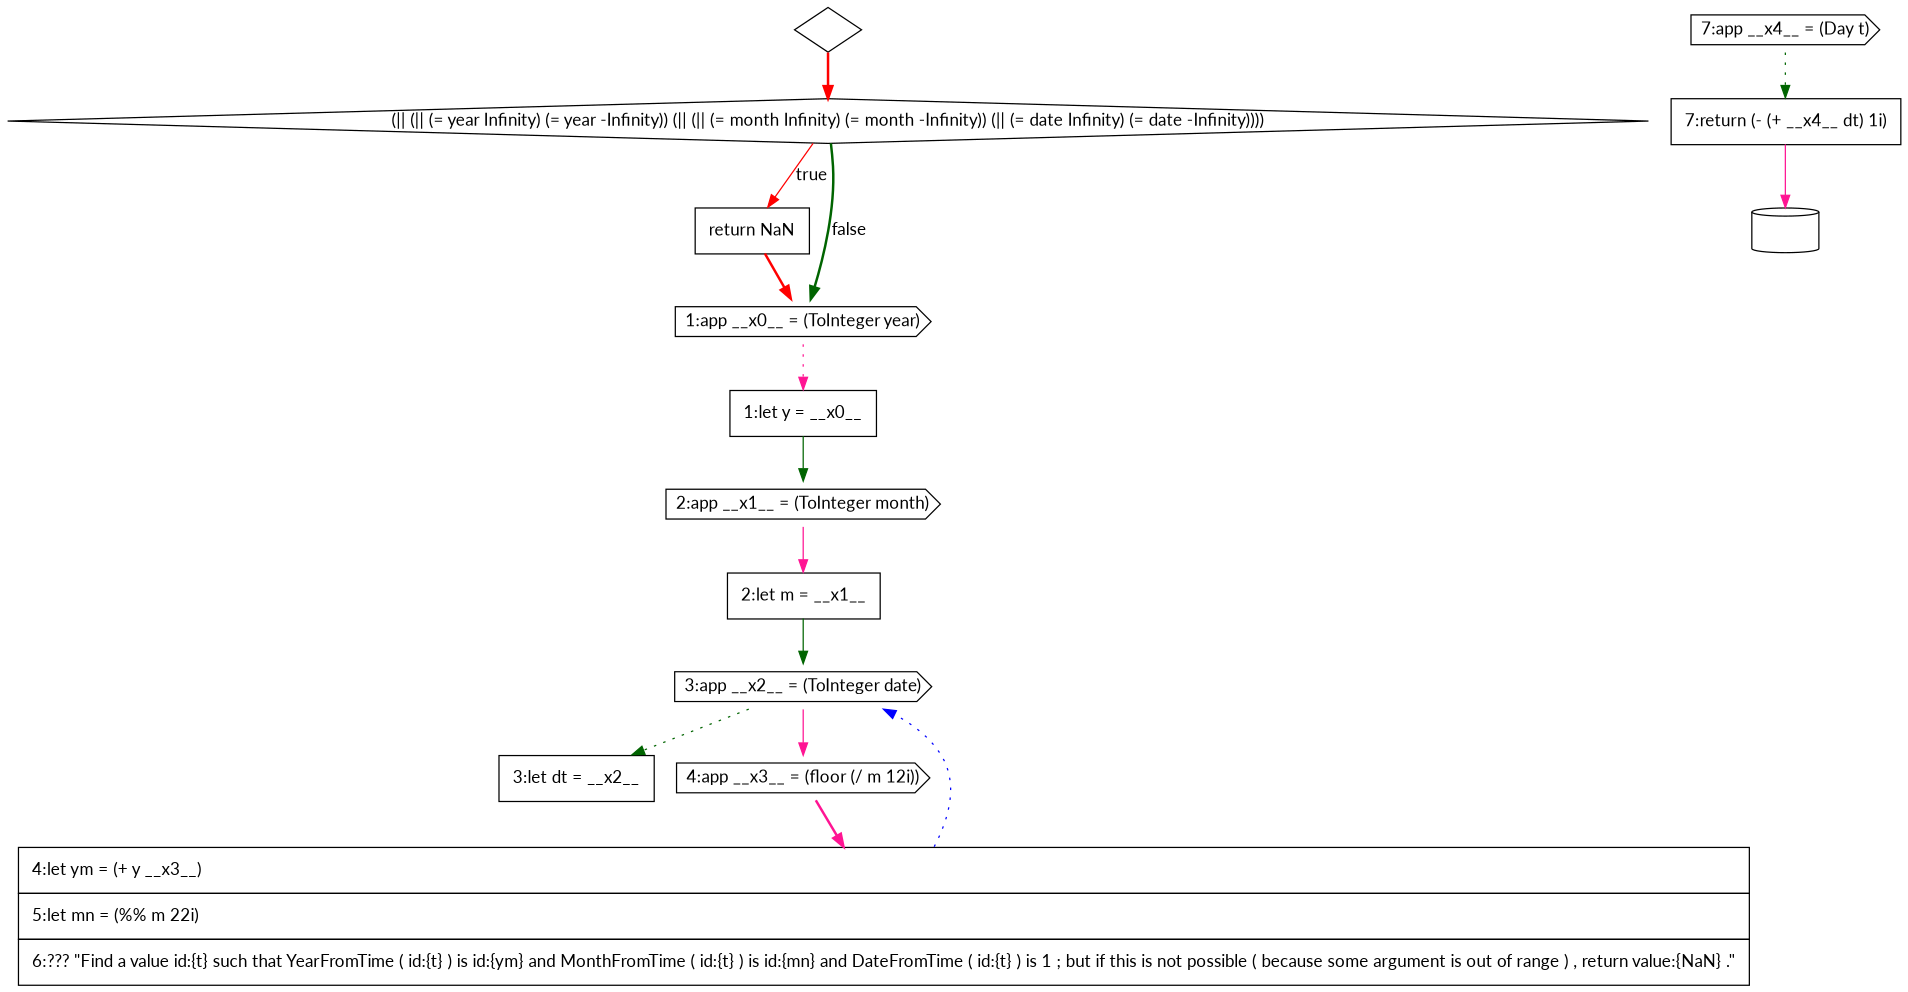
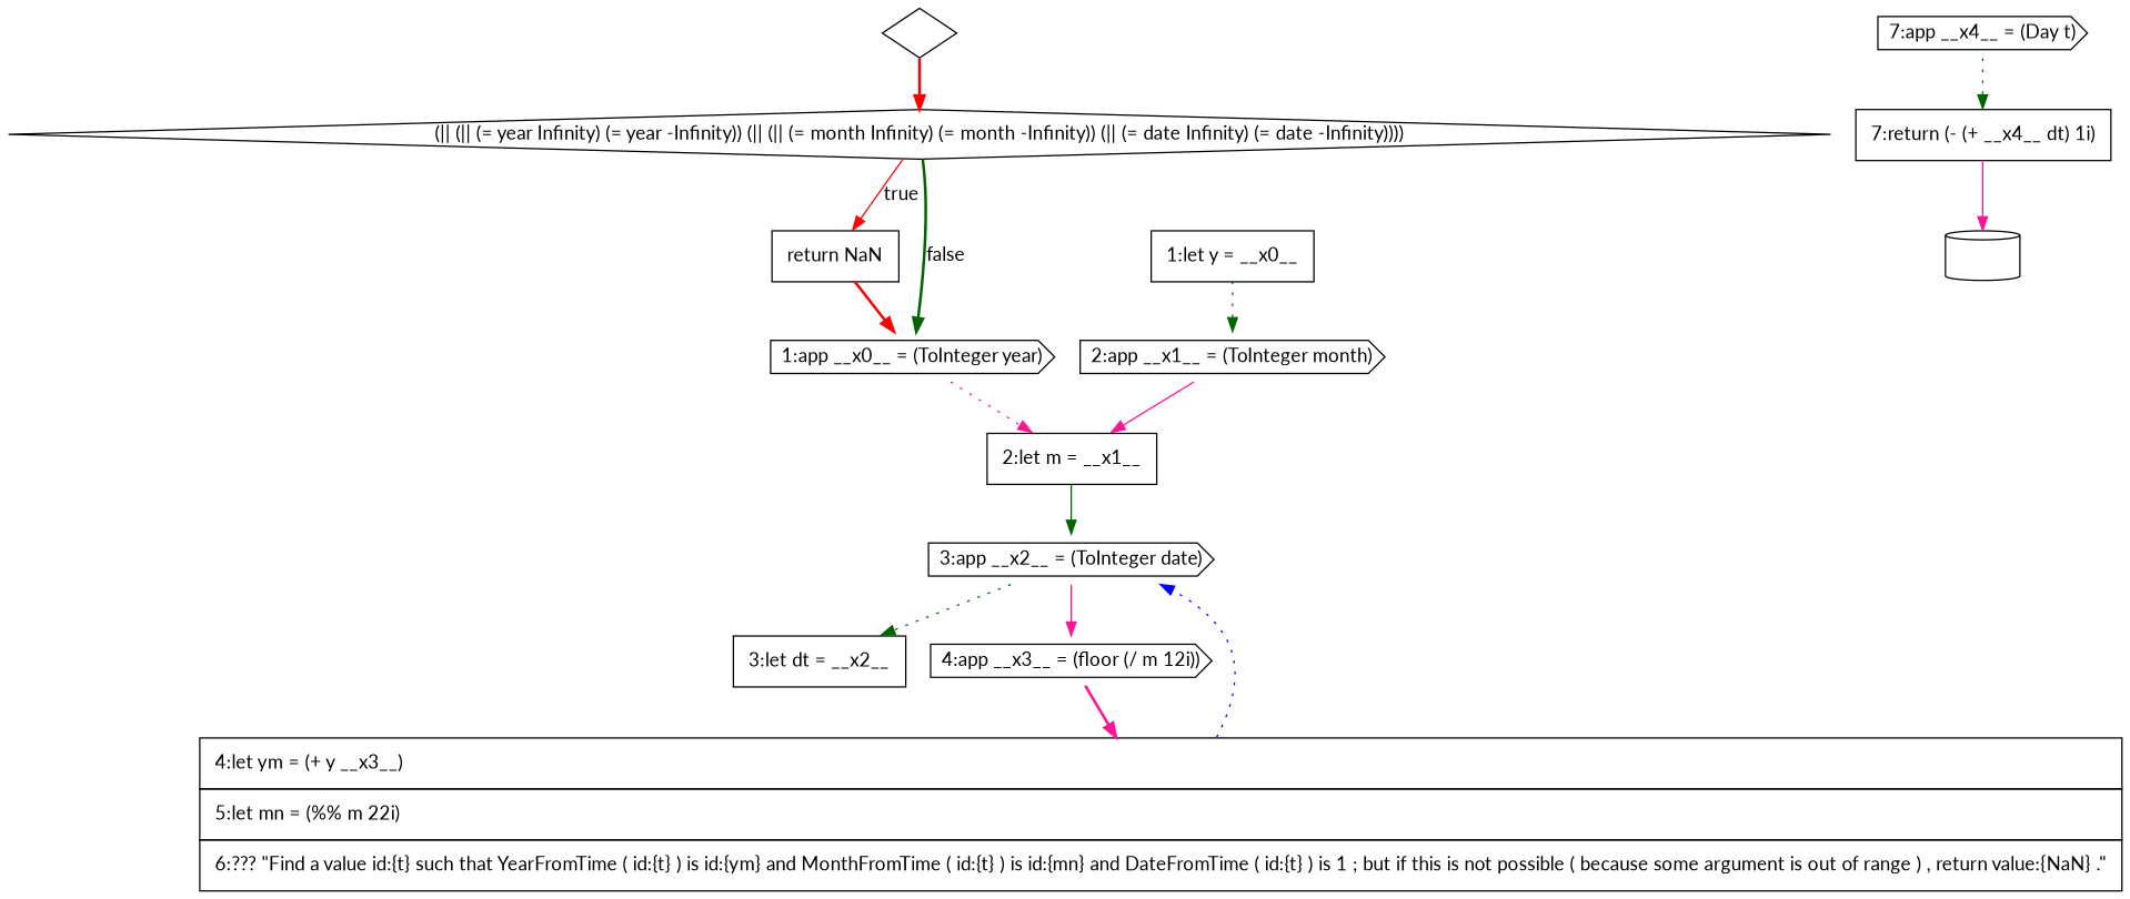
  digraph {
    fontname=Lato
    node [color=black fillcolor=white fontname=Lato shape=none style=filled]
    edge [color=deeppink fontname=Lato style=solid]
    n1 [label=<<font color="black">2:app __x1__ = (ToInteger month)</font>> shape=cds]
    n2 [label=<<font color="black">     <table border="0" cellborder="1" cellspacing="0" cellpadding="10">       <tr><td align="left">2:let m = __x1__</td></tr>     </table>   </font>> margin=0]
    n3 [label=<<font color="black">3:app __x2__ = (ToInteger date)</font>> shape=cds]
    n4 [label=<<font color="black">(|| (|| (= year Infinity) (= year -Infinity)) (|| (|| (= month Infinity) (= month -Infinity)) (|| (= date Infinity) (= date -Infinity))))</font>> shape=diamond]
    n5 [label=<<font color="black">     <table border="0" cellborder="1" cellspacing="0" cellpadding="10">       <tr><td align="left">return NaN</td></tr>     </table>   </font>> margin=0]
    n6 [label=<<font color="black">1:app __x0__ = (ToInteger year)</font>> shape=cds]
    n7 [label=<<font color="black">     <table border="0" cellborder="1" cellspacing="0" cellpadding="10">       <tr><td align="left">1:let y = __x0__</td></tr>     </table>   </font>> margin=0]
    n8 [label=<<font color="black">     <table border="0" cellborder="1" cellspacing="0" cellpadding="10">       <tr><td align="left">3:let dt = __x2__</td></tr>     </table>   </font>> margin=0]
    n9 [label=<<font color="black">4:app __x3__ = (floor (/ m 12i))</font>> shape=cds]
    n10 [label=<<font color="black">7:app __x4__ = (Day t)</font>> shape=cds]
    n11 [label=<<font color="black">     <table border="0" cellborder="1" cellspacing="0" cellpadding="10">       <tr><td align="left">7:return (- (+ __x4__ dt) 1i)</td></tr>     </table>   </font>> margin=0]
    n12 [label=" " shape=cylinder]
    n13 [label=<<font color="black">     <table border="0" cellborder="1" cellspacing="0" cellpadding="10">       <tr><td align="left">4:let ym = (+ y __x3__)</td></tr>       <tr><td align="left">5:let mn = (%% m 22i)</td></tr>       <tr><td align="left">6:??? &quot;Find a value id:{t} such that YearFromTime ( id:{t} ) is id:{ym} and MonthFromTime ( id:{t} ) is id:{mn} and DateFromTime ( id:{t} ) is 1 ; but if this is not possible ( because some argument is out of range ) , return value:{NaN} .&quot;</td></tr>     </table>   </font>> margin=0]
    n14 [label=" " shape=diamond]
    n1 -> n2
    n2 -> n3 [color=darkgreen]
    n3 -> n8 [color=darkgreen style=dotted]
    n3 -> n9
    n4 -> n5 [color=red label=<<font color="black">true</font>>]
    n4 -> n6 [color=darkgreen label=<<font color="black">false</font>> style=bold]
    n5 -> n6 [color=red style=bold]
-   n6 -> n7 [style=dotted]
-   n7 -> n1 [color=darkgreen]
+   n6 -> n2 [style=dotted]
+   n7 -> n1 [color=darkgreen style=dotted]
    n9 -> n13 [style=bold]
    n10 -> n11 [color=darkgreen style=dotted]
    n11 -> n12
    n13 -> n3 [color=blue style=dotted]
    n14 -> n4 [color=red style=bold]
  }
